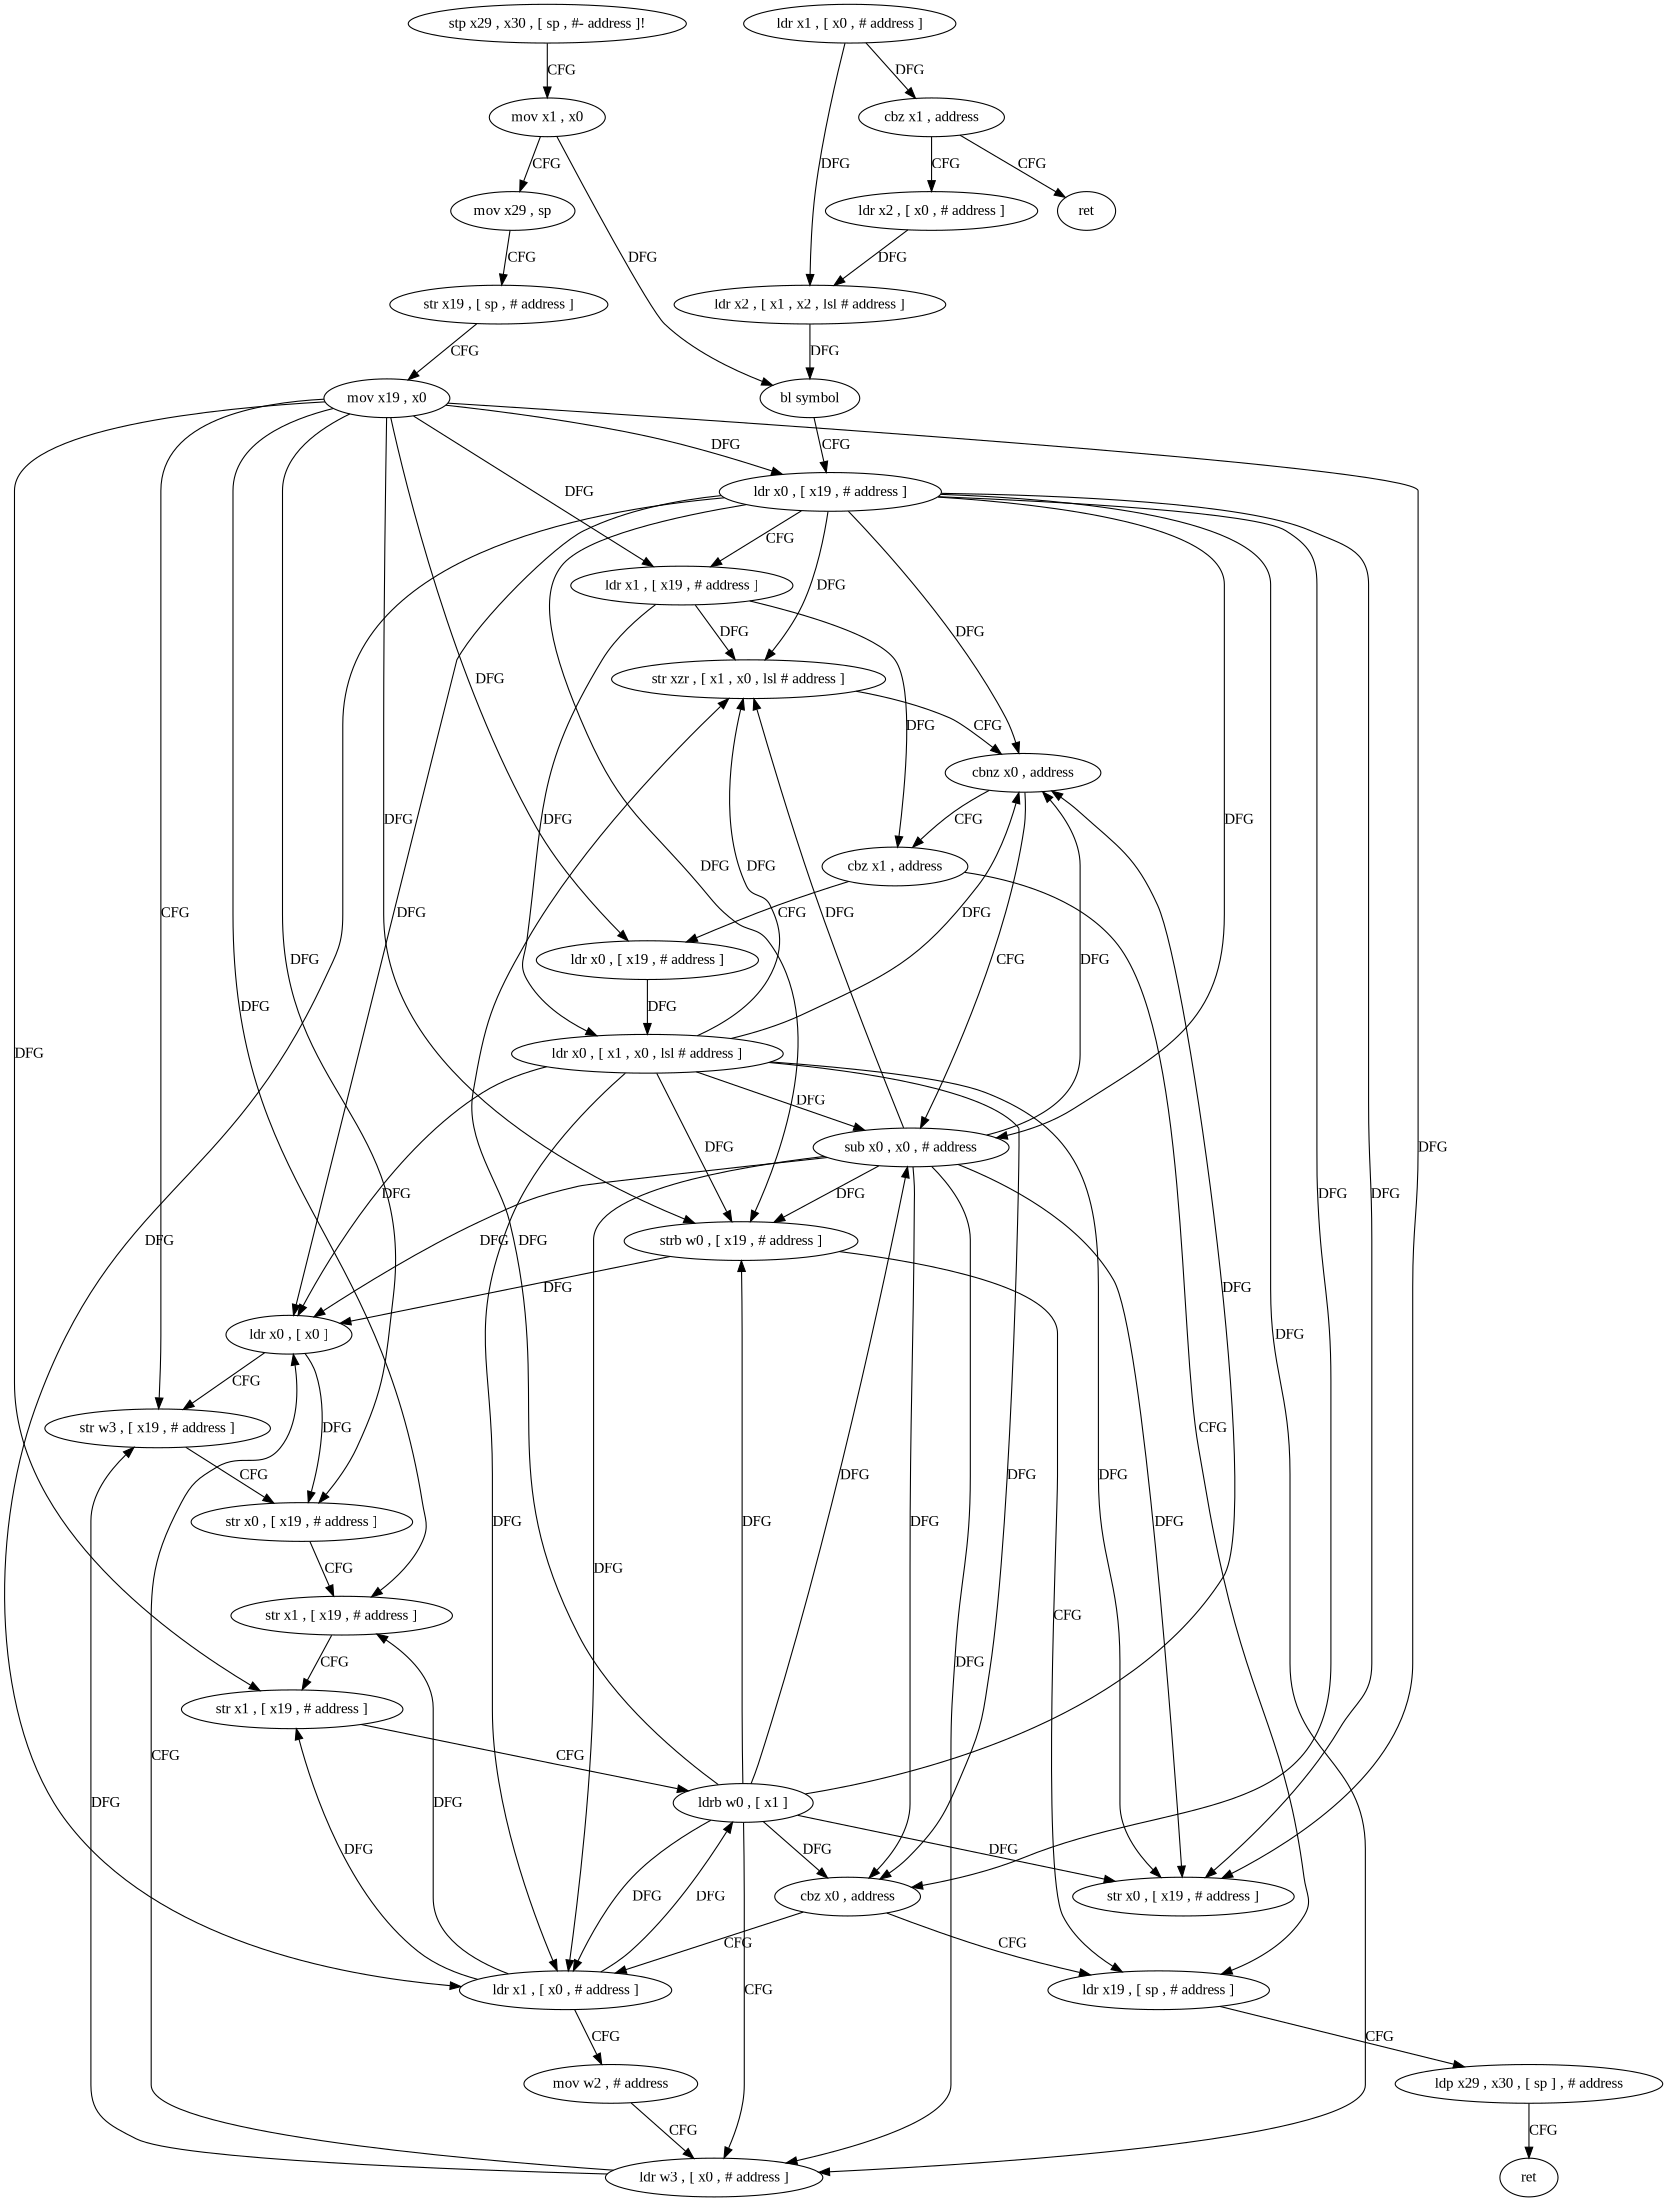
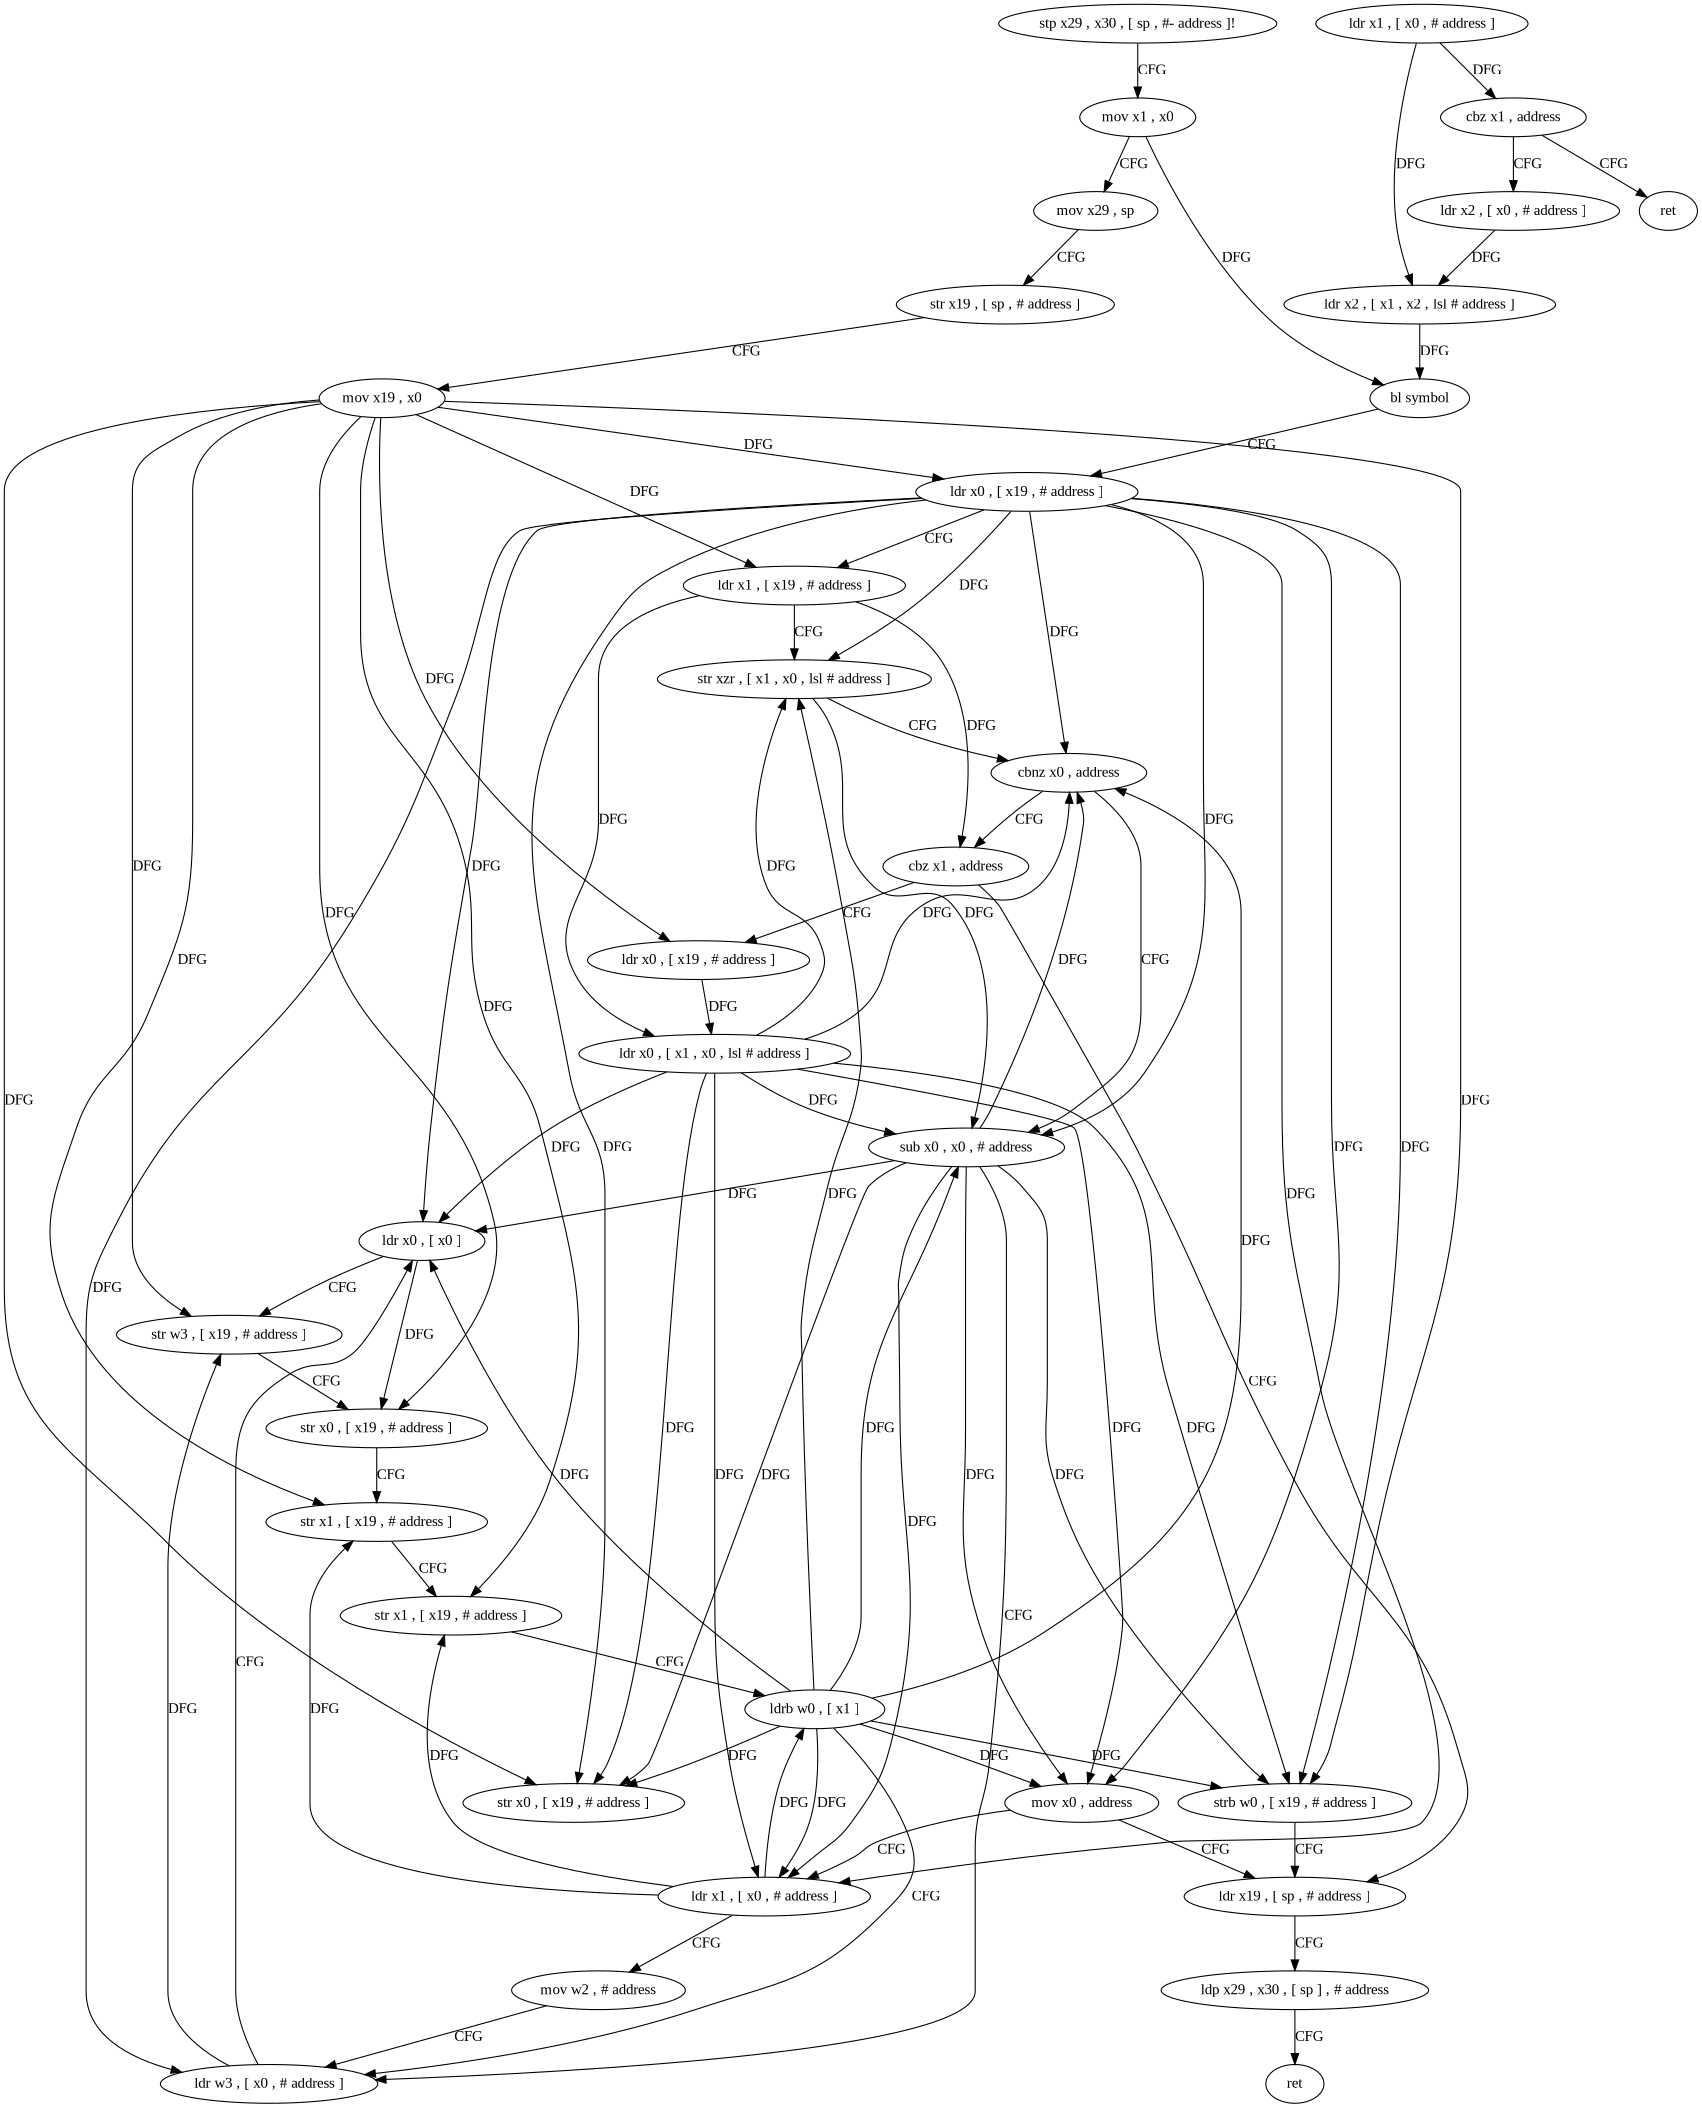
  digraph {
    fontname="Liberation Serif"
    node [fontname="Liberation Serif"]
    edge [fontname="Liberation Serif"]
    n1 [label="ldr x1 , [ x0 , # address ]"]
    n2 [label="cbz x1 , address"]
    n3 [label="ldr x2 , [ x1 , x2 , lsl # address ]"]
    n4 [label=ret]
    n5 [label="ldr x2 , [ x0 , # address ]"]
    n6 [label="bl symbol"]
    n7 [label="ldr x0 , [ x19 , # address ]"]
    n8 [label="stp x29 , x30 , [ sp , #- address ]!"]
    n9 [label="mov x1 , x0"]
    n10 [label="mov x29 , sp"]
    n11 [label="str x19 , [ sp , # address ]"]
    n12 [label="mov x19 , x0"]
    n13 [label="ldr x1 , [ x19 , # address ]"]
    n14 [label="str x0 , [ x19 , # address ]"]
    n15 [label="ldr x0 , [ x19 , # address ]"]
    n16 [label="str w3 , [ x19 , # address ]"]
    n17 [label="str x0 , [ x19 , # address ]"]
    n18 [label="str x1 , [ x19 , # address ]"]
    n19 [label="str x1 , [ x19 , # address ]"]
    n20 [label="strb w0 , [ x19 , # address ]"]
    n21 [label="str xzr , [ x1 , x0 , lsl # address ]"]
    n22 [label="cbnz x0 , address"]
    n23 [label="sub x0 , x0 , # address"]
-   n24 [label="cbz x0 , address"]
+   n24 [label="mov x0 , address"]
    n25 [label="ldr x1 , [ x0 , # address ]"]
    n26 [label="ldr w3 , [ x0 , # address ]"]
    n27 [label="ldr x0 , [ x0 ]"]
    n28 [label="cbz x1 , address"]
    n29 [label="ldr x0 , [ x1 , x0 , lsl # address ]"]
    n30 [label="ldrb w0 , [ x1 ]"]
    n31 [label="ldr x19 , [ sp , # address ]"]
    n32 [label="mov w2 , # address"]
    n33 [label="ldp x29 , x30 , [ sp ] , # address"]
    n34 [label=ret]
    n1 -> n2 [label=DFG]
    n1 -> n3 [label=DFG]
    n2 -> n4 [label=CFG]
    n2 -> n5 [label=CFG]
    n3 -> n6 [label=DFG]
    n5 -> n3 [label=DFG]
    n6 -> n7 [label=CFG]
    n7 -> n13 [label=CFG]
    n7 -> n14 [label=DFG]
    n7 -> n20 [label=DFG]
    n7 -> n21 [label=DFG]
    n7 -> n22 [label=DFG]
    n7 -> n23 [label=DFG]
    n7 -> n24 [label=DFG]
    n7 -> n25 [label=DFG]
    n7 -> n26 [label=DFG]
    n7 -> n27 [label=DFG]
    n8 -> n9 [label=CFG]
    n9 -> n6 [label=DFG]
    n9 -> n10 [label=CFG]
    n10 -> n11 [label=CFG]
    n11 -> n12 [label=CFG]
    n12 -> n7 [label=DFG]
    n12 -> n13 [label=DFG]
    n12 -> n14 [label=DFG]
    n12 -> n15 [label=DFG]
-   n12 -> n16 [label=CFG]
+   n12 -> n16 [label=DFG]
    n12 -> n17 [label=DFG]
    n12 -> n18 [label=DFG]
    n12 -> n19 [label=DFG]
    n12 -> n20 [label=DFG]
-   n13 -> n21 [label=DFG]
+   n13 -> n21 [label=CFG]
    n13 -> n28 [label=DFG]
    n13 -> n29 [label=DFG]
    n15 -> n29 [label=DFG]
    n16 -> n17 [label=CFG]
    n17 -> n18 [label=CFG]
    n18 -> n19 [label=CFG]
    n19 -> n30 [label=CFG]
    n20 -> n31 [label=CFG]
    n21 -> n22 [label=CFG]
    n22 -> n23 [label=CFG]
    n22 -> n28 [label=CFG]
    n23 -> n14 [label=DFG]
    n23 -> n20 [label=DFG]
-   n23 -> n21 [label=DFG]
+   n21 -> n23 [label=DFG]
    n23 -> n22 [label=DFG]
    n23 -> n24 [label=DFG]
    n23 -> n25 [label=DFG]
-   n23 -> n26 [label=DFG]
+   n23 -> n26 [label=CFG]
    n23 -> n27 [label=DFG]
    n24 -> n25 [label=CFG]
    n24 -> n31 [label=CFG]
    n25 -> n18 [label=DFG]
    n25 -> n19 [label=DFG]
    n25 -> n30 [label=DFG]
    n25 -> n32 [label=CFG]
    n26 -> n16 [label=DFG]
    n26 -> n27 [label=CFG]
    n27 -> n16 [label=CFG]
    n27 -> n17 [label=DFG]
    n28 -> n15 [label=CFG]
    n28 -> n31 [label=CFG]
    n29 -> n14 [label=DFG]
    n29 -> n20 [label=DFG]
    n29 -> n21 [label=DFG]
    n29 -> n22 [label=DFG]
    n29 -> n23 [label=DFG]
    n29 -> n24 [label=DFG]
    n29 -> n25 [label=DFG]
    n29 -> n27 [label=DFG]
    n30 -> n14 [label=DFG]
    n30 -> n20 [label=DFG]
    n30 -> n21 [label=DFG]
    n30 -> n22 [label=DFG]
    n30 -> n23 [label=DFG]
    n30 -> n24 [label=DFG]
    n30 -> n25 [label=DFG]
    n30 -> n26 [label=CFG]
-   n20 -> n27 [label=DFG]
+   n30 -> n27 [label=DFG]
    n31 -> n33 [label=CFG]
    n32 -> n26 [label=CFG]
    n33 -> n34 [label=CFG]
  }
